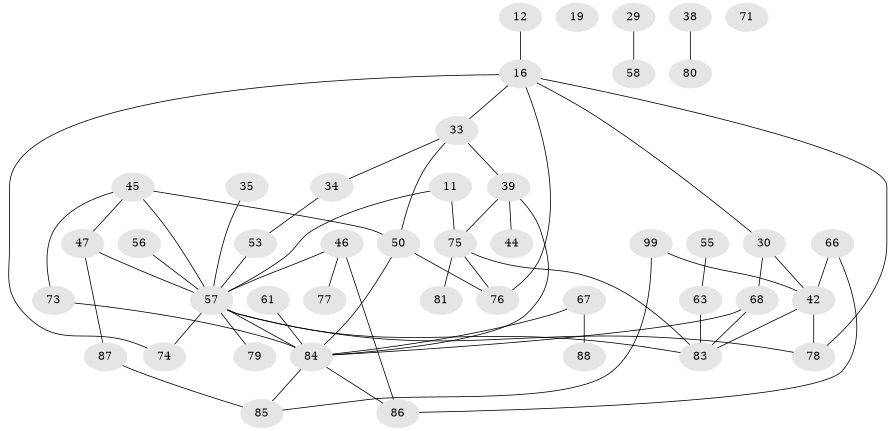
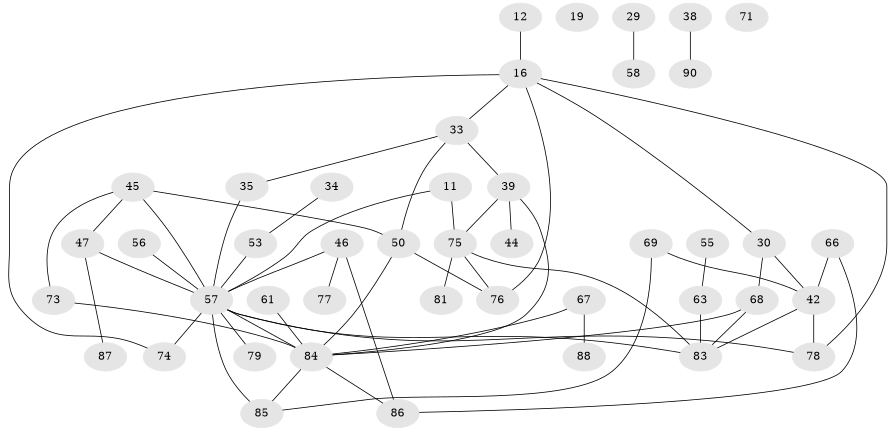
  graph {
    node [color=gray90 style=filled]
    57 [super="+36+51"]
    74 [super="+64"]
    78 [super="+15"]
    84 [super="+6+54+70"]
    85 [super="+82+1"]
    79
    83 [super="+17+52"]
    11
    75 [super="+24+62+8+7"]
    76
    81
    16 [super="+10"]
    30
    33
    12
    68 [super="+4"]
    n17 [label=42 super="+23+42"]
    34
    39
    50 [super="+41"]
    19
    29
    58
    86 [super="+65"]
    45 [super="+13+5"]
    47
    73
    53
    44
    35
    38
-   80
+   80 [label=90]
    87
    46
    77
    55
    63
    56
    61
    66
    67
    88
-   69 [super="+40" label=99]
+   69 [super="+40"]
    71
    57 -- 74
    57 -- 78
    57 -- 84 [weight=3]
-   87 -- 85
+   57 -- 85
    57 -- 79
    57 -- 83 [weight=3]
    84 -- 85
    84 -- 86
    11 -- 57
    11 -- 75
    75 -- 83
    75 -- 76
    75 -- 81
    16 -- 74
    16 -- 78
    16 -- 76
    16 -- 30
    16 -- 33 [weight=2]
    30 -- 68
    30 -- n17
-   33 -- 34
+   33 -- 35
    33 -- 39
    33 -- 50
    12 -- 16
    68 -- 84
    68 -- 83
    n17 -- 78
    n17 -- 83
    34 -- 53
    39 -- 84
    39 -- 75
    39 -- 44
    50 -- 84
    50 -- 76
    29 -- 58
    45 -- 57 [weight=2]
    45 -- 50
    45 -- 47 [weight=2]
    45 -- 73
    47 -- 57
    47 -- 87
    73 -- 84
    53 -- 57
    35 -- 57
    38 -- 80
    46 -- 57 [weight=3]
    46 -- 86 [weight=2]
    46 -- 77
    55 -- 63
    63 -- 83
    56 -- 57
    61 -- 84
    66 -- n17
    66 -- 86
    67 -- 84
    67 -- 88
    69 -- 85
    69 -- n17
  }
